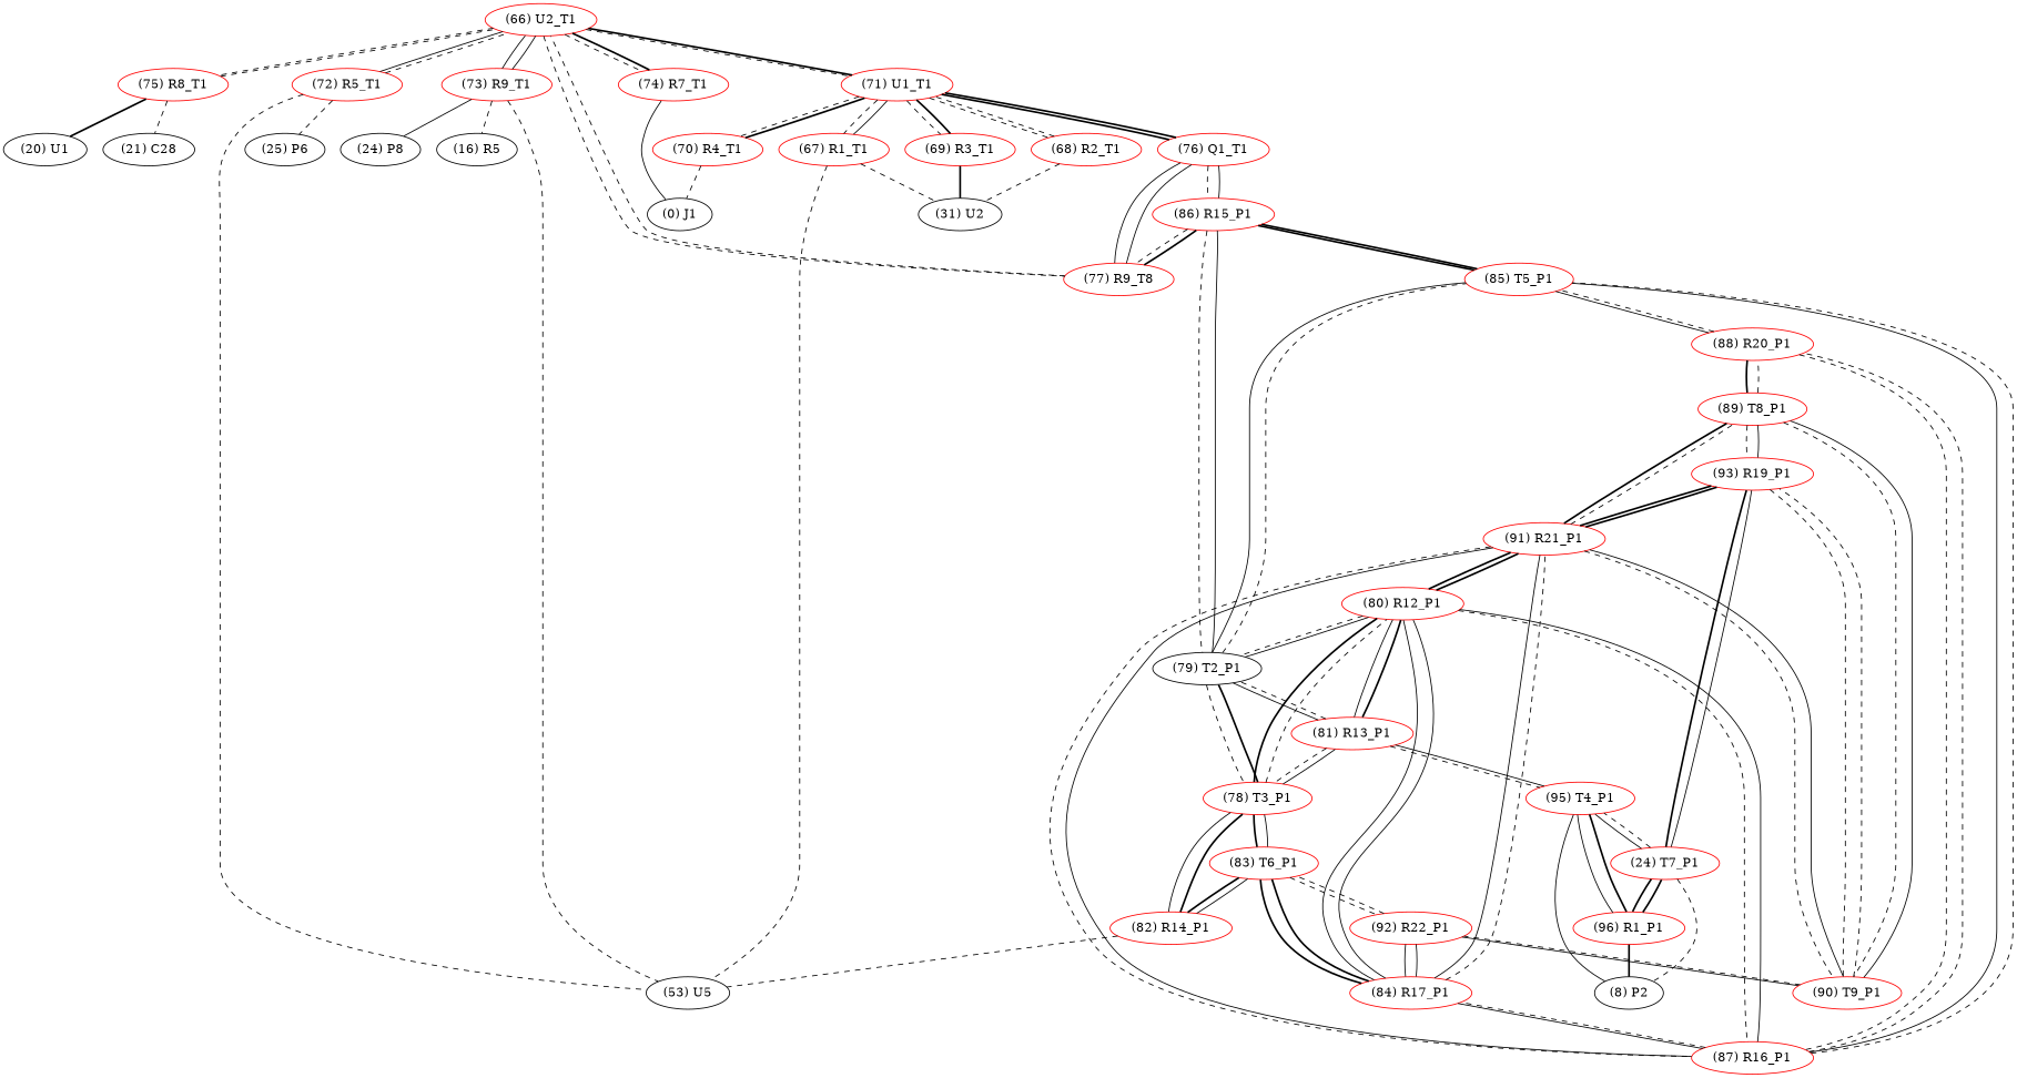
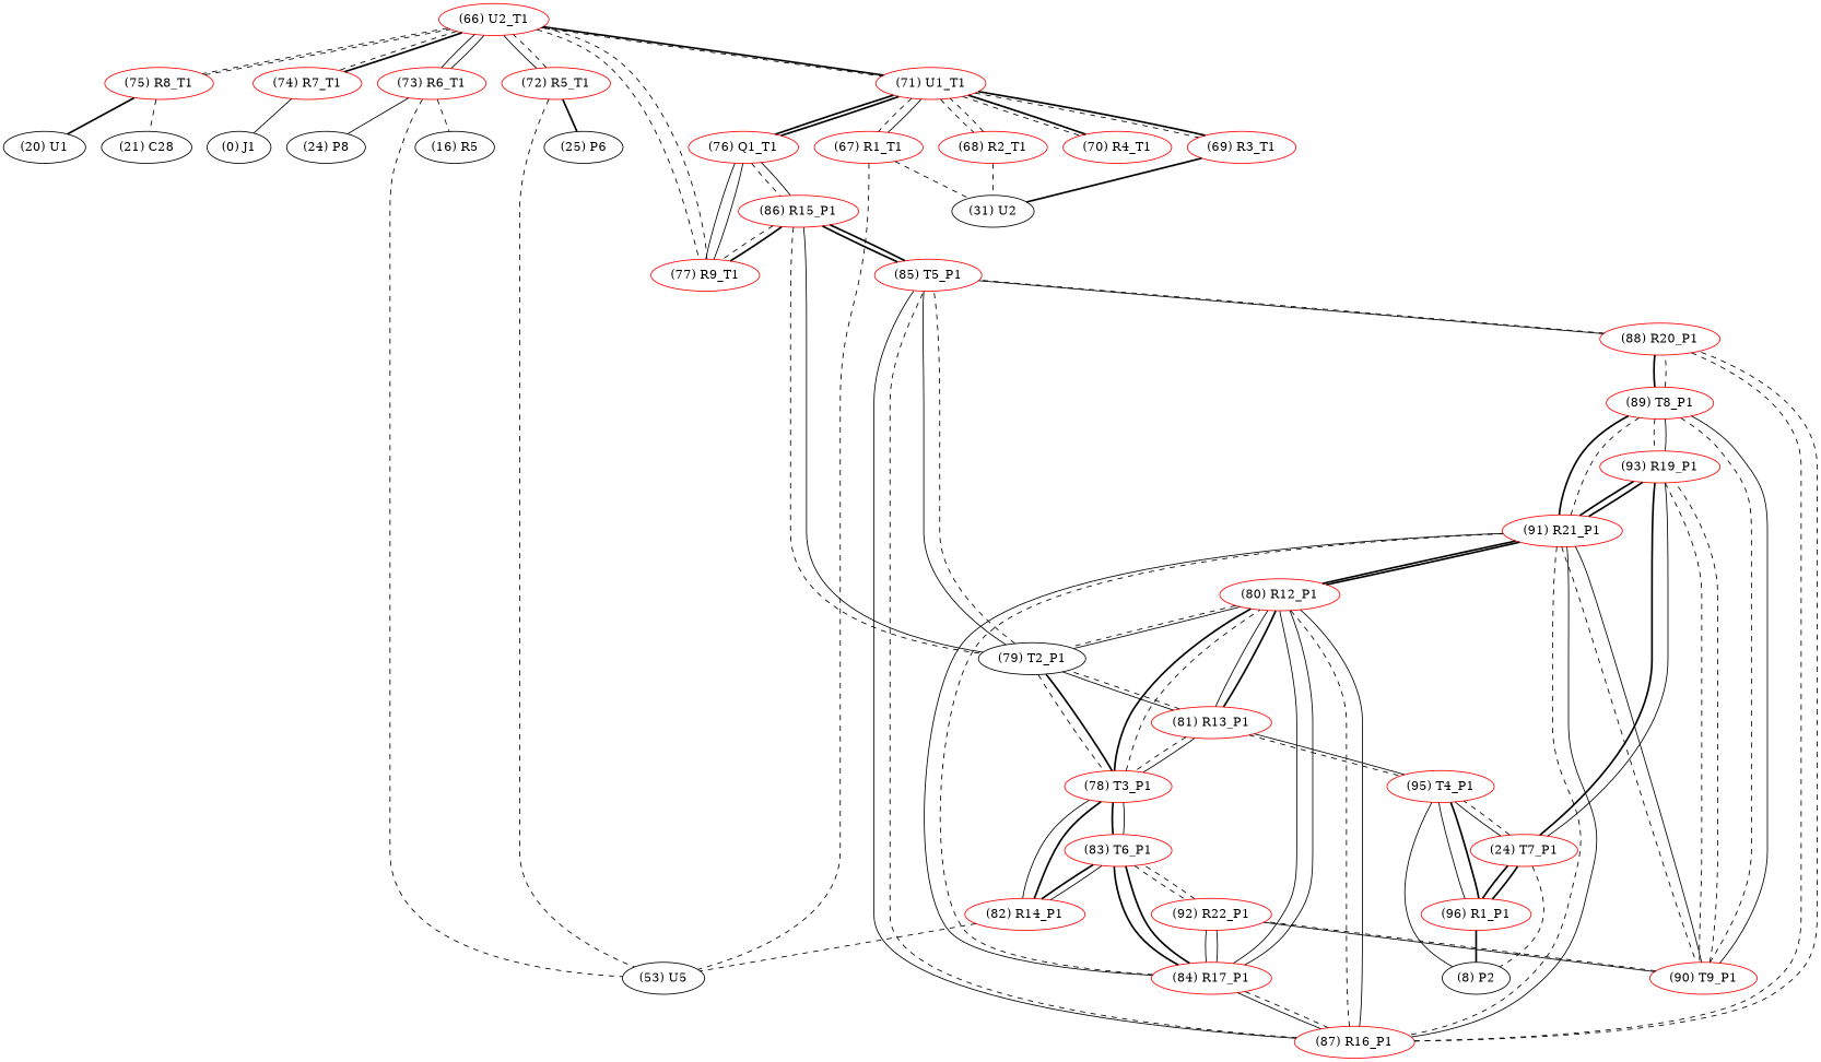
  graph {
    node [color=red]
    edge [style=dashed]
    n1 [label="(66) U2_T1"]
    n2 [label="(75) R8_T1"]
    n3 [label="(74) R7_T1"]
-   n4 [label="(73) R9_T1"]
+   n4 [label="(73) R6_T1"]
    n5 [label="(72) R5_T1"]
    n6 [label="(71) U1_T1"]
-   n7 [label="(77) R9_T8"]
+   n7 [label="(77) R9_T1"]
    n8 [label="(20) U1" color=""]
    n9 [label="(21) C28" color=""]
    n10 [label="(0) J1" color=""]
    n11 [label="(53) U5" color=""]
    n12 [label="(16) R5" color=""]
    n13 [label="(24) P8" color=""]
    n14 [label="(25) P6" color=""]
    n15 [label="(67) R1_T1"]
    n16 [label="(68) R2_T1"]
    n17 [label="(69) R3_T1"]
    n18 [label="(70) R4_T1"]
    n19 [label="(76) Q1_T1"]
    n20 [label="(86) R15_P1"]
    n21 [label="(31) U2" color=""]
    n22 [color=black label="(79) T2_P1"]
    n23 [label="(85) T5_P1"]
    n24 [label="(78) T3_P1"]
    n25 [label="(81) R13_P1"]
    n26 [label="(80) R12_P1"]
    n27 [label="(87) R16_P1"]
    n28 [label="(88) R20_P1"]
    n29 [label="(82) R14_P1"]
    n30 [label="(83) T6_P1"]
    n31 [label="(84) R17_P1"]
    n32 [label="(92) R22_P1"]
    n33 [label="(95) T4_P1"]
    n34 [label="(91) R21_P1"]
    n35 [label="(90) T9_P1"]
    n36 [label="(24) T7_P1"]
    n37 [label="(96) R1_P1"]
    n38 [label="(8) P2" color=""]
    n39 [label="(89) T8_P1"]
    n40 [label="(93) R19_P1"]
    n1 -- n2
    n1 -- n3
    n1 -- n4 [style=solid]
    n1 -- n5 [style=solid]
    n1 -- n6
    n1 -- n7
    n2 -- n1
    n2 -- n8 [style=bold]
    n2 -- n9
    n3 -- n1 [style=bold]
    n3 -- n10 [style=solid]
    n4 -- n1 [style=solid]
    n4 -- n11
    n4 -- n12
    n4 -- n13 [style=solid]
    n5 -- n1
    n5 -- n11
-   n5 -- n14
+   n5 -- n14 [style=bold]
    n6 -- n1 [style=bold]
    n6 -- n15
    n6 -- n16
    n6 -- n17
    n6 -- n18
    n6 -- n19 [style=bold]
    n7 -- n1
    n7 -- n19 [style=solid]
    n7 -- n20 [style=bold]
    n15 -- n6 [style=solid]
    n15 -- n11
    n15 -- n21
    n16 -- n6
    n16 -- n21
    n17 -- n6 [style=bold]
    n17 -- n21 [style=bold]
    n18 -- n6 [style=bold]
-   n18 -- n10
    n19 -- n6 [style=bold]
    n19 -- n7 [style=solid]
    n19 -- n20
    n20 -- n7
    n20 -- n19 [style=solid]
    n20 -- n22
    n20 -- n23 [style=bold]
    n22 -- n20 [style=solid]
    n22 -- n23
    n22 -- n24
    n22 -- n25 [style=solid]
    n22 -- n26 [style=solid]
    n23 -- n20 [style=bold]
    n23 -- n22 [style=solid]
    n23 -- n27 [style=solid]
    n23 -- n28 [style=solid]
    n24 -- n22 [style=bold]
    n24 -- n25 [style=solid]
    n24 -- n26
    n24 -- n29 [style=solid]
    n24 -- n30 [style=bold]
    n25 -- n22
    n25 -- n24
    n25 -- n26 [style=bold]
    n25 -- n33
    n26 -- n22
    n26 -- n24 [style=bold]
    n26 -- n25 [style=solid]
    n26 -- n27
    n26 -- n31 [style=solid]
    n26 -- n34 [style=bold]
    n27 -- n23
    n27 -- n26 [style=solid]
    n27 -- n28
    n27 -- n31
    n27 -- n34 [style=solid]
    n28 -- n23
    n28 -- n27
    n28 -- n39 [style=bold]
    n29 -- n11
    n29 -- n24 [style=bold]
    n29 -- n30 [style=solid]
    n30 -- n24 [style=solid]
    n30 -- n29 [style=bold]
    n30 -- n31 [style=bold]
    n30 -- n32
    n31 -- n26 [style=solid]
    n31 -- n27 [style=solid]
    n31 -- n30 [style=bold]
    n31 -- n32 [style=solid]
    n31 -- n34
    n32 -- n30
    n32 -- n31 [style=solid]
    n32 -- n35 [style=solid]
    n33 -- n25 [style=solid]
    n33 -- n36 [style=solid]
    n33 -- n37 [style=solid]
    n33 -- n38 [style=solid]
    n34 -- n26 [style=bold]
    n34 -- n27
    n34 -- n31 [style=solid]
    n34 -- n35
    n34 -- n39
    n34 -- n40 [style=bold]
    n35 -- n32
    n35 -- n34 [style=solid]
    n35 -- n39 [style=solid]
    n35 -- n40
    n36 -- n33
    n36 -- n37 [style=bold]
    n36 -- n38
    n36 -- n40 [style=solid]
    n37 -- n33 [style=bold]
    n37 -- n36 [style=bold]
    n37 -- n38 [style=bold]
    n39 -- n28
    n39 -- n34 [style=bold]
    n39 -- n35
    n39 -- n40
    n40 -- n34 [style=bold]
    n40 -- n35
    n40 -- n36 [style=bold]
    n40 -- n39 [style=solid]
  }
